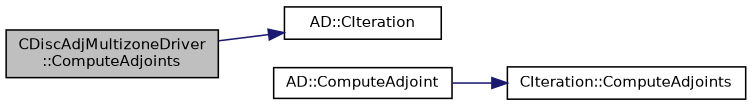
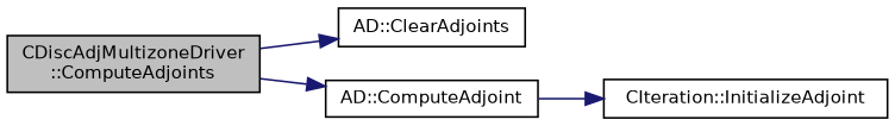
  digraph {
    rankdir=LR
    node [color=black fillcolor=white fontname=Helvetica fontsize=10 shape=record style=filled]
    edge [color=midnightblue fontname=Helvetica fontsize=10 labelfontname=Helvetica labelfontsize=10 style=solid]
    n1 [fillcolor=grey75 fontcolor=black height=0.2 label="CDiscAdjMultizoneDriver\l::ComputeAdjoints" width=0.4]
-   n2 [height=0.2 label="AD::CIteration" width=0.4]
+   n2 [height=0.2 label="AD::ClearAdjoints" width=0.4]
    n3 [height=0.2 label="AD::ComputeAdjoint" width=0.4]
-   n4 [height=0.2 label="CIteration::ComputeAdjoints" width=0.4]
+   n4 [height=0.2 label="CIteration::InitializeAdjoint" width=0.4]
    n1 -> n2
+   n1 -> n3
    n3 -> n4
  }
